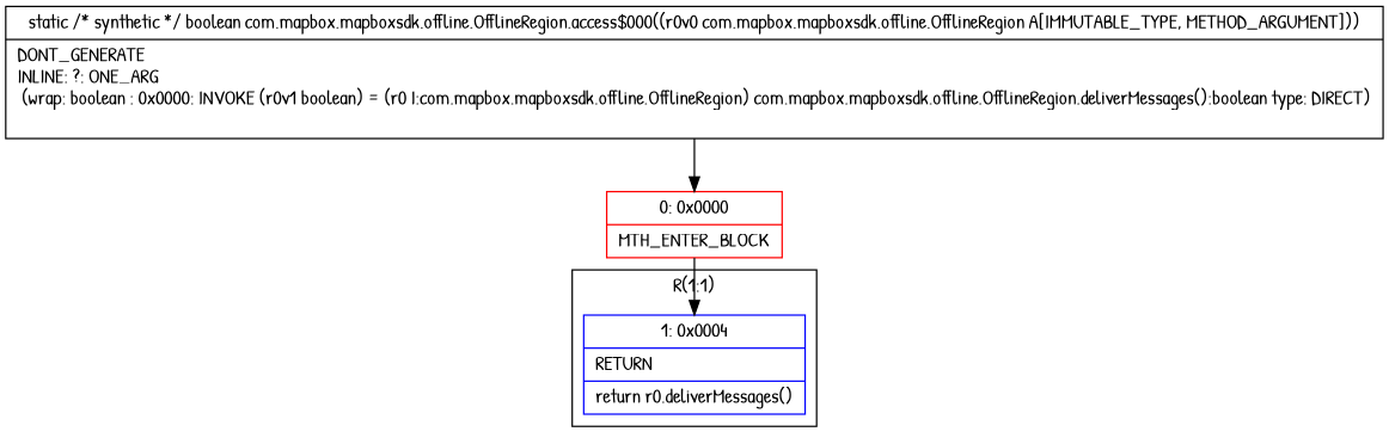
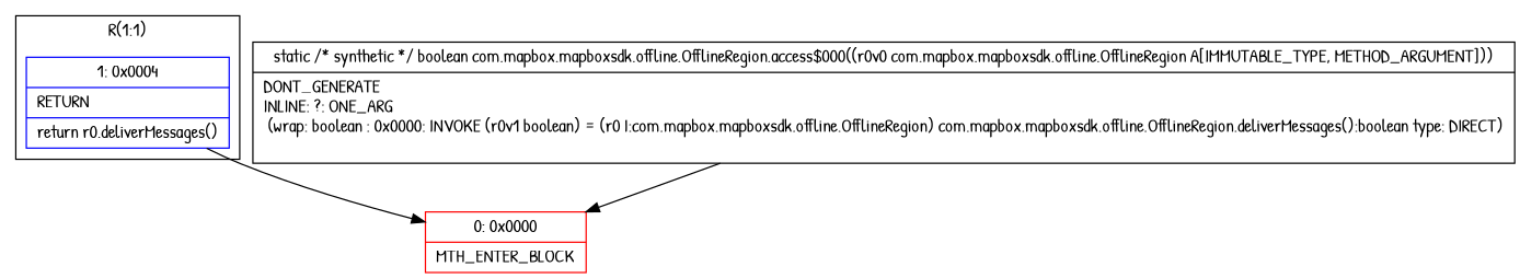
  digraph {
    fontname="Patrick Hand"
    node [shape=record fontname="Patrick Hand"]
    edge [fontname="Patrick Hand"]
    n1 [color=blue label="{1\:\ 0x0004|RETURN\l|return r0.deliverMessages()\l}"]
    n2 [color=red label="{0\:\ 0x0000|MTH_ENTER_BLOCK\l}"]
    n3 [label="{static \/* synthetic *\/ boolean com.mapbox.mapboxsdk.offline.OfflineRegion.access$000((r0v0 com.mapbox.mapboxsdk.offline.OfflineRegion A[IMMUTABLE_TYPE, METHOD_ARGUMENT]))  | DONT_GENERATE\lINLINE: ?: ONE_ARG  \l  (wrap: boolean : 0x0000: INVOKE  (r0v1 boolean) = (r0 I:com.mapbox.mapboxsdk.offline.OfflineRegion) com.mapbox.mapboxsdk.offline.OfflineRegion.deliverMessages():boolean type: DIRECT)\l\l}"]
    subgraph cluster_1 {
      label="R(1:1)"
      n1
    }
-   n2 -> n1
+   n1 -> n2
    n3 -> n2
  }
